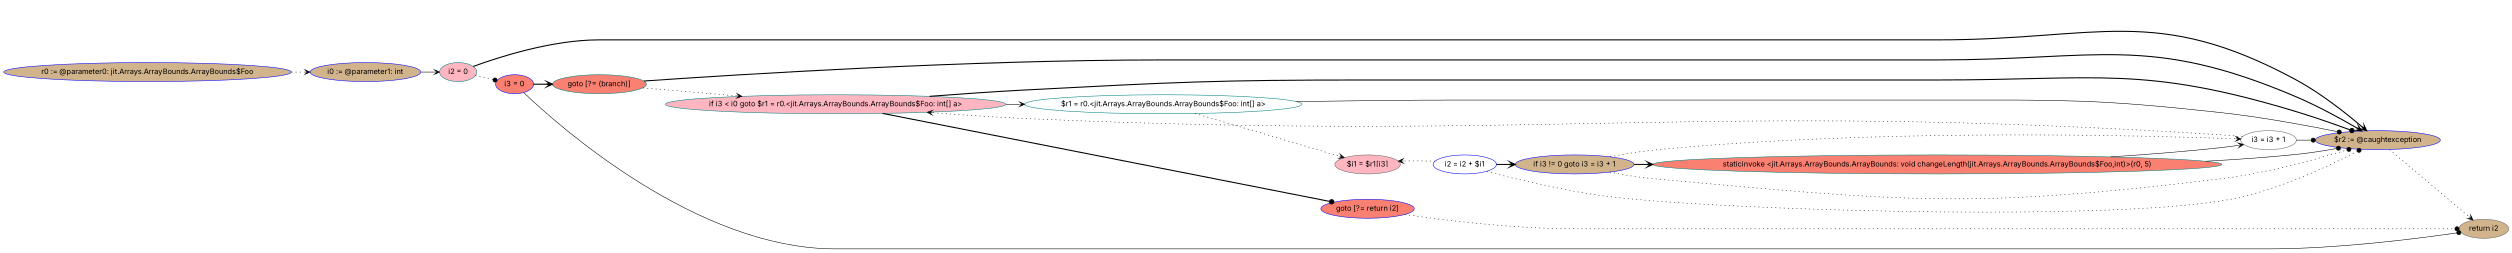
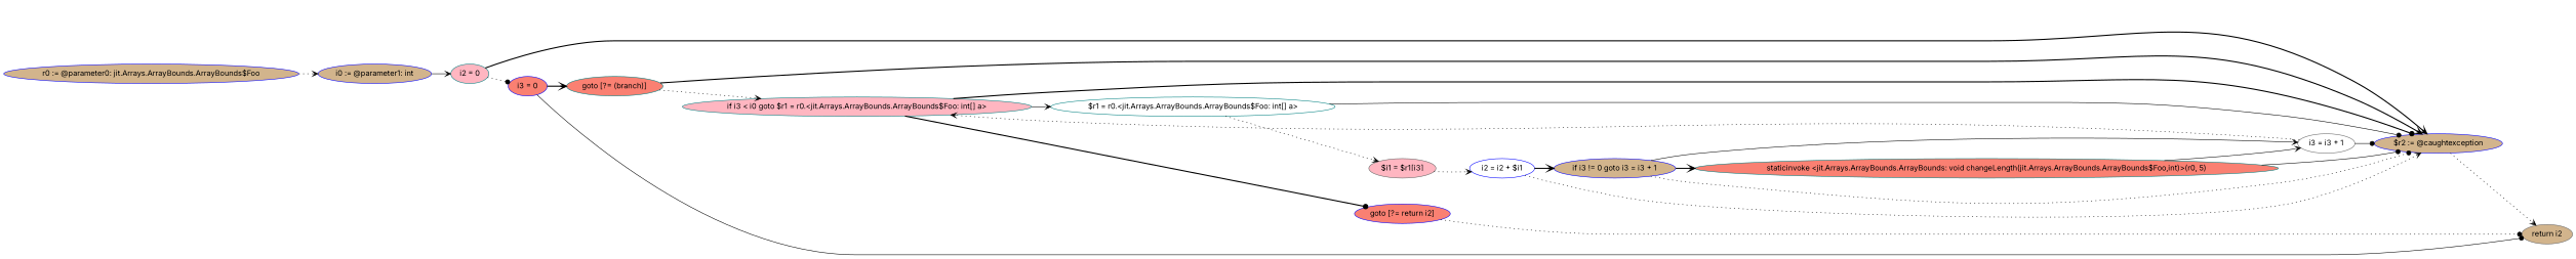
  digraph {
    fontname=Inter
    rankdir=LR
    node [color=blue fillcolor=tan fontname=Inter style=filled]
    edge [arrowhead=vee fontname=Inter style=dotted]
    "r0 := @parameter0: jit.Arrays.ArrayBounds.ArrayBounds$Foo"
    "i0 := @parameter1: int"
    "i2 = 0" [color=teal fillcolor=lightpink]
    "i3 = 0" [fillcolor=salmon]
    "$r2 := @caughtexception"
    "goto [?= (branch)]" [color=teal fillcolor=salmon]
    "return i2" [color=gray40]
    "if i3 < i0 goto $r1 = r0.<jit.Arrays.ArrayBounds.ArrayBounds$Foo: int[] a>" [color=teal fillcolor=lightpink]
    "$r1 = r0.<jit.Arrays.ArrayBounds.ArrayBounds$Foo: int[] a>" [color=teal fillcolor=white]
    "goto [?= return i2]" [fillcolor=salmon]
    "$i1 = $r1[i3]" [color=gray40 fillcolor=lightpink]
    "i2 = i2 + $i1" [fillcolor=white]
    "if i3 != 0 goto i3 = i3 + 1"
    "staticinvoke <jit.Arrays.ArrayBounds.ArrayBounds: void changeLength(jit.Arrays.ArrayBounds.ArrayBounds$Foo,int)>(r0, 5)" [color=teal fillcolor=salmon]
    "i3 = i3 + 1" [color=gray40 fillcolor=white]
    "r0 := @parameter0: jit.Arrays.ArrayBounds.ArrayBounds$Foo" -> "i0 := @parameter1: int"
    "i0 := @parameter1: int" -> "i2 = 0" [style=solid]
    "i2 = 0" -> "i3 = 0" [arrowhead=dot]
    "i2 = 0" -> "$r2 := @caughtexception" [style=bold]
    "i3 = 0" -> "goto [?= (branch)]" [style=bold]
    "i3 = 0" -> "return i2" [arrowhead=dot style=solid]
    "$r2 := @caughtexception" -> "return i2"
    "goto [?= (branch)]" -> "$r2 := @caughtexception" [style=bold]
    "goto [?= (branch)]" -> "if i3 < i0 goto $r1 = r0.<jit.Arrays.ArrayBounds.ArrayBounds$Foo: int[] a>"
    "if i3 < i0 goto $r1 = r0.<jit.Arrays.ArrayBounds.ArrayBounds$Foo: int[] a>" -> "$r2 := @caughtexception" [arrowhead=dot style=bold]
    "if i3 < i0 goto $r1 = r0.<jit.Arrays.ArrayBounds.ArrayBounds$Foo: int[] a>" -> "$r1 = r0.<jit.Arrays.ArrayBounds.ArrayBounds$Foo: int[] a>" [style=solid]
    "if i3 < i0 goto $r1 = r0.<jit.Arrays.ArrayBounds.ArrayBounds$Foo: int[] a>" -> "goto [?= return i2]" [arrowhead=dot style=bold]
    "$r1 = r0.<jit.Arrays.ArrayBounds.ArrayBounds$Foo: int[] a>" -> "$r2 := @caughtexception" [arrowhead=dot style=solid]
    "$r1 = r0.<jit.Arrays.ArrayBounds.ArrayBounds$Foo: int[] a>" -> "$i1 = $r1[i3]"
    "goto [?= return i2]" -> "return i2" [arrowhead=dot]
-   "i2 = i2 + $i1" -> "$i1 = $r1[i3]"
-   "i2 = i2 + $i1" -> "$r2 := @caughtexception" [arrowhead=dot]
+   "$i1 = $r1[i3]" -> "i2 = i2 + $i1"
+   "i2 = i2 + $i1" -> "$r2 := @caughtexception"
    "i2 = i2 + $i1" -> "if i3 != 0 goto i3 = i3 + 1" [style=bold]
    "if i3 != 0 goto i3 = i3 + 1" -> "$r2 := @caughtexception" [arrowhead=dot]
    "if i3 != 0 goto i3 = i3 + 1" -> "staticinvoke <jit.Arrays.ArrayBounds.ArrayBounds: void changeLength(jit.Arrays.ArrayBounds.ArrayBounds$Foo,int)>(r0, 5)" [style=bold]
-   "if i3 != 0 goto i3 = i3 + 1" -> "i3 = i3 + 1"
+   "if i3 != 0 goto i3 = i3 + 1" -> "i3 = i3 + 1" [style=solid]
    "staticinvoke <jit.Arrays.ArrayBounds.ArrayBounds: void changeLength(jit.Arrays.ArrayBounds.ArrayBounds$Foo,int)>(r0, 5)" -> "$r2 := @caughtexception" [arrowhead=dot style=solid]
    "staticinvoke <jit.Arrays.ArrayBounds.ArrayBounds: void changeLength(jit.Arrays.ArrayBounds.ArrayBounds$Foo,int)>(r0, 5)" -> "i3 = i3 + 1" [style=solid]
    "i3 = i3 + 1" -> "$r2 := @caughtexception" [arrowhead=dot style=solid]
    "i3 = i3 + 1" -> "if i3 < i0 goto $r1 = r0.<jit.Arrays.ArrayBounds.ArrayBounds$Foo: int[] a>"
  }
